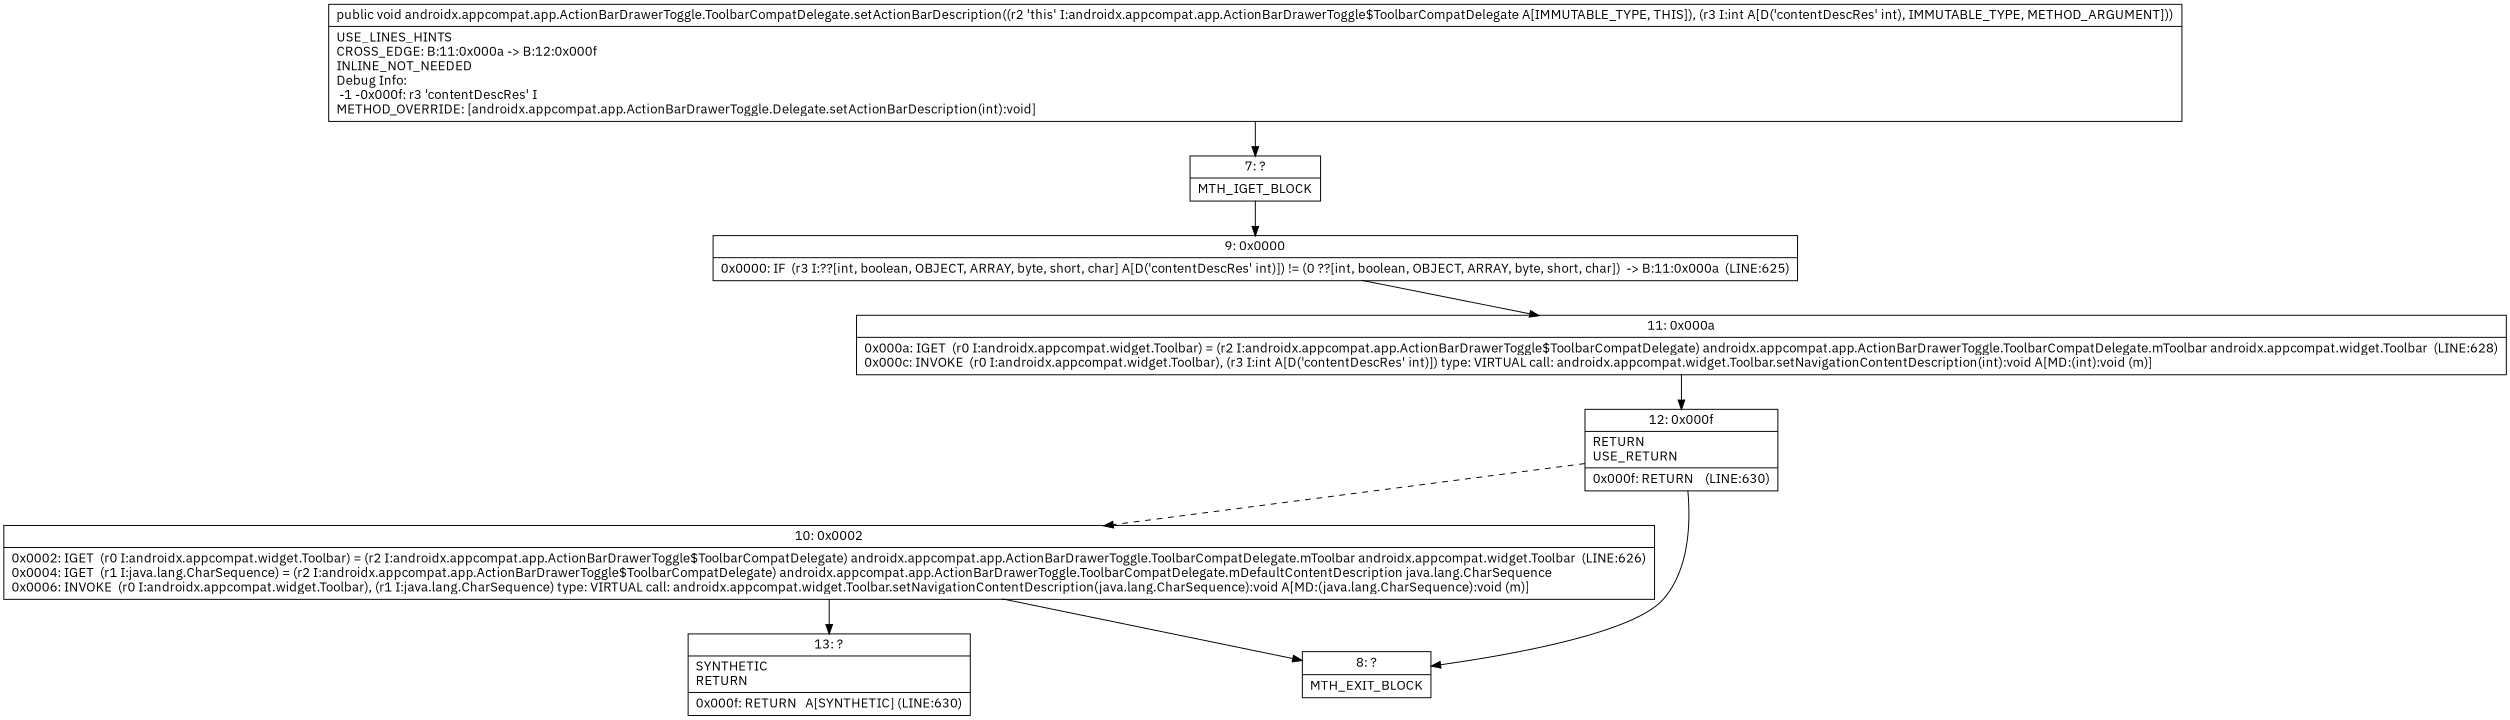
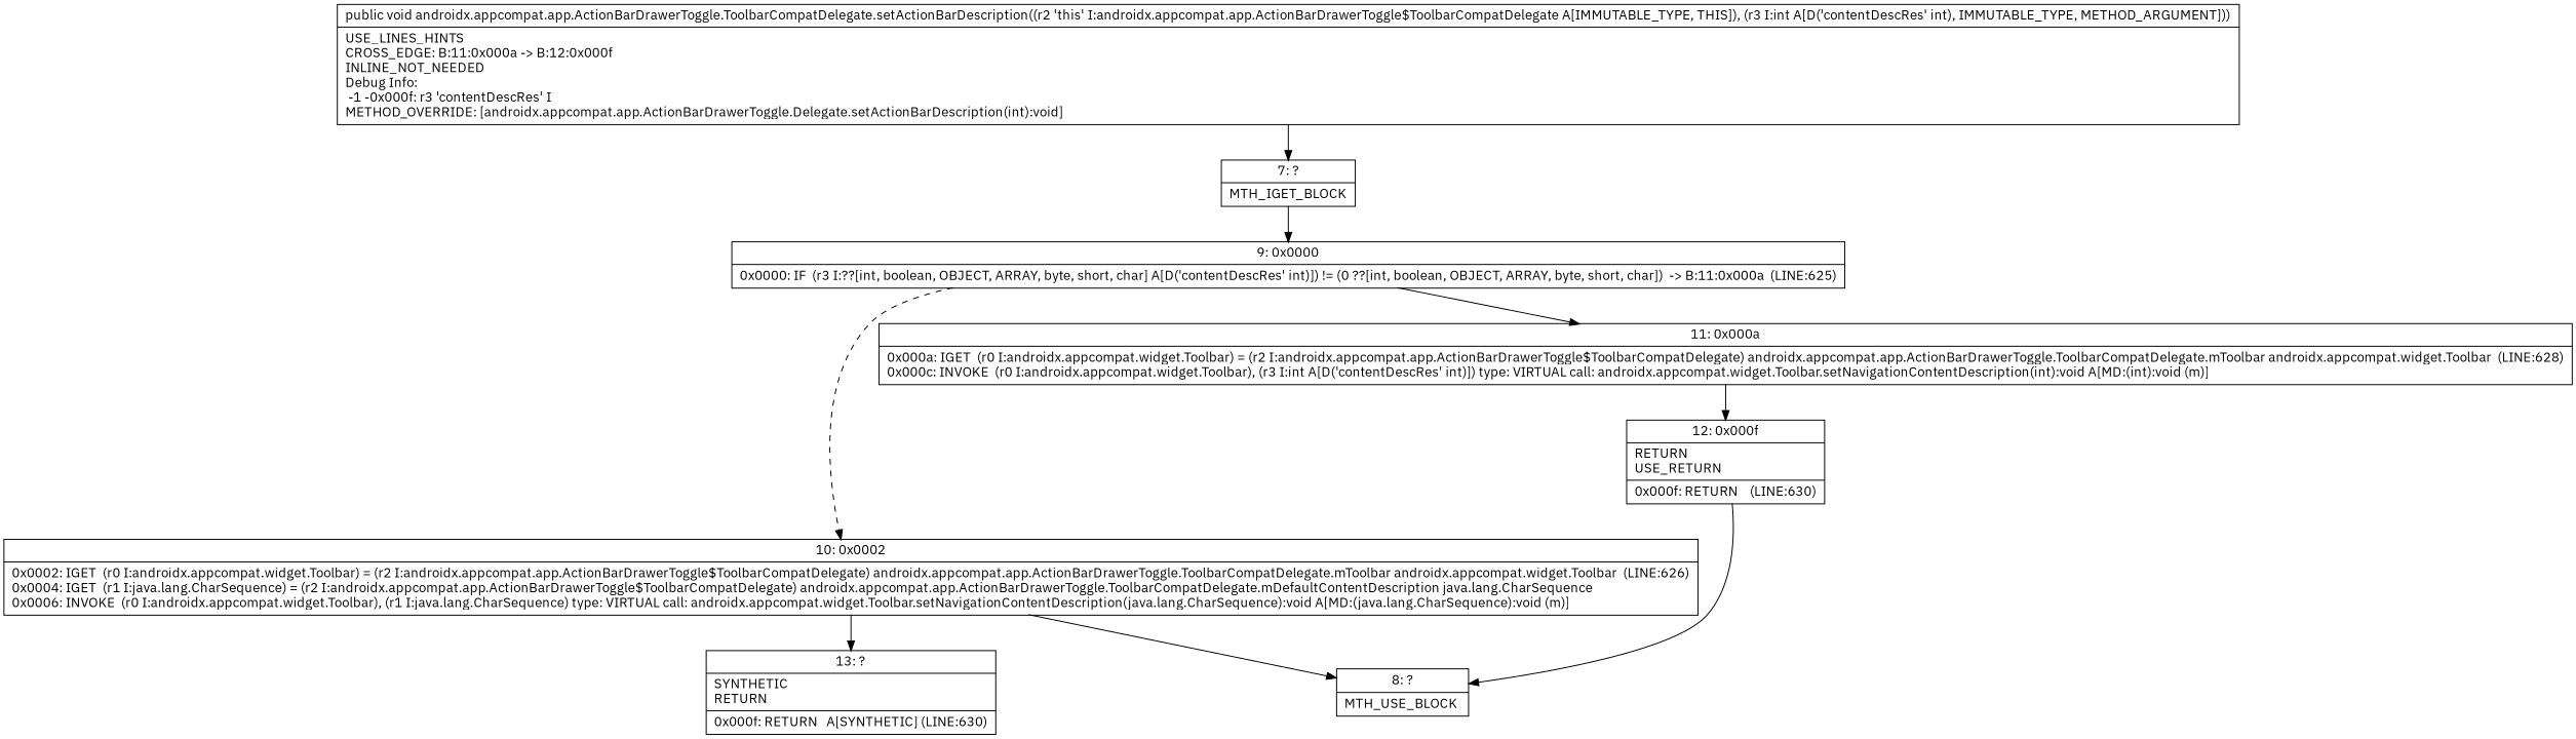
  digraph {
    fontname="IBM Plex Sans"
    node [fontname="IBM Plex Sans" shape=record]
    edge [fontname="IBM Plex Sans"]
    n1 [label="{7\:\ ?|MTH_IGET_BLOCK\l}"]
    n2 [label="{9\:\ 0x0000|0x0000: IF  (r3 I:??[int, boolean, OBJECT, ARRAY, byte, short, char] A[D('contentDescRes' int)]) != (0 ??[int, boolean, OBJECT, ARRAY, byte, short, char])  \-\> B:11:0x000a  (LINE:625)\l}"]
    n3 [label="{10\:\ 0x0002|0x0002: IGET  (r0 I:androidx.appcompat.widget.Toolbar) = (r2 I:androidx.appcompat.app.ActionBarDrawerToggle$ToolbarCompatDelegate) androidx.appcompat.app.ActionBarDrawerToggle.ToolbarCompatDelegate.mToolbar androidx.appcompat.widget.Toolbar  (LINE:626)\l0x0004: IGET  (r1 I:java.lang.CharSequence) = (r2 I:androidx.appcompat.app.ActionBarDrawerToggle$ToolbarCompatDelegate) androidx.appcompat.app.ActionBarDrawerToggle.ToolbarCompatDelegate.mDefaultContentDescription java.lang.CharSequence \l0x0006: INVOKE  (r0 I:androidx.appcompat.widget.Toolbar), (r1 I:java.lang.CharSequence) type: VIRTUAL call: androidx.appcompat.widget.Toolbar.setNavigationContentDescription(java.lang.CharSequence):void A[MD:(java.lang.CharSequence):void (m)]\l}"]
    n4 [label="{11\:\ 0x000a|0x000a: IGET  (r0 I:androidx.appcompat.widget.Toolbar) = (r2 I:androidx.appcompat.app.ActionBarDrawerToggle$ToolbarCompatDelegate) androidx.appcompat.app.ActionBarDrawerToggle.ToolbarCompatDelegate.mToolbar androidx.appcompat.widget.Toolbar  (LINE:628)\l0x000c: INVOKE  (r0 I:androidx.appcompat.widget.Toolbar), (r3 I:int A[D('contentDescRes' int)]) type: VIRTUAL call: androidx.appcompat.widget.Toolbar.setNavigationContentDescription(int):void A[MD:(int):void (m)]\l}"]
    n5 [label="{13\:\ ?|SYNTHETIC\lRETURN\l|0x000f: RETURN   A[SYNTHETIC] (LINE:630)\l}"]
-   n6 [label="{8\:\ ?|MTH_EXIT_BLOCK\l}"]
+   n6 [label="{8\:\ ?|MTH_USE_BLOCK\l}"]
    n7 [label="{12\:\ 0x000f|RETURN\lUSE_RETURN\l|0x000f: RETURN    (LINE:630)\l}"]
    n8 [label="{public void androidx.appcompat.app.ActionBarDrawerToggle.ToolbarCompatDelegate.setActionBarDescription((r2 'this' I:androidx.appcompat.app.ActionBarDrawerToggle$ToolbarCompatDelegate A[IMMUTABLE_TYPE, THIS]), (r3 I:int A[D('contentDescRes' int), IMMUTABLE_TYPE, METHOD_ARGUMENT]))  | USE_LINES_HINTS\lCROSS_EDGE: B:11:0x000a \-\> B:12:0x000f\lINLINE_NOT_NEEDED\lDebug Info:\l  \-1 \-0x000f: r3 'contentDescRes' I\lMETHOD_OVERRIDE: [androidx.appcompat.app.ActionBarDrawerToggle.Delegate.setActionBarDescription(int):void]\l}"]
    n1 -> n2
-   n7 -> n3 [style=dashed]
+   n2 -> n3 [style=dashed]
    n2 -> n4
    n3 -> n5
    n3 -> n6
    n4 -> n7
    n7 -> n6
    n8 -> n1
  }
